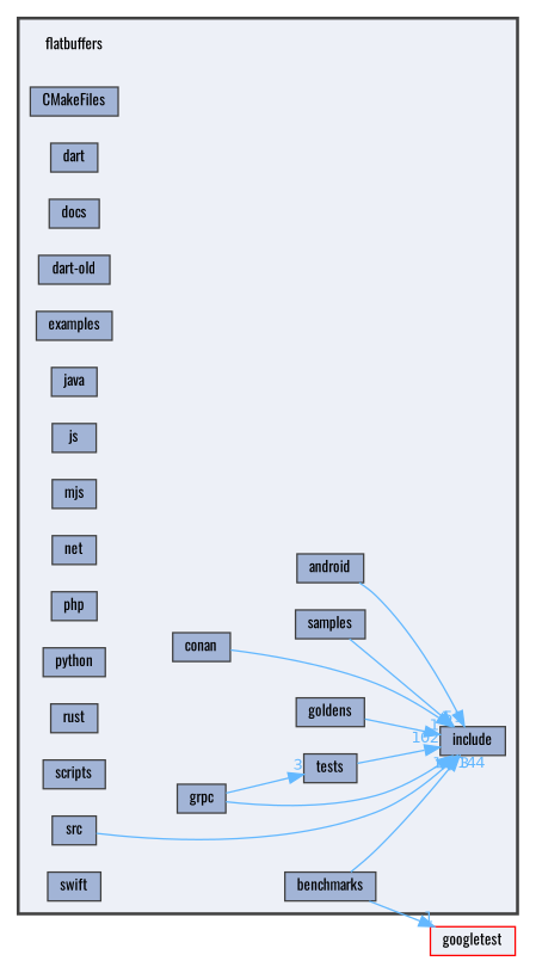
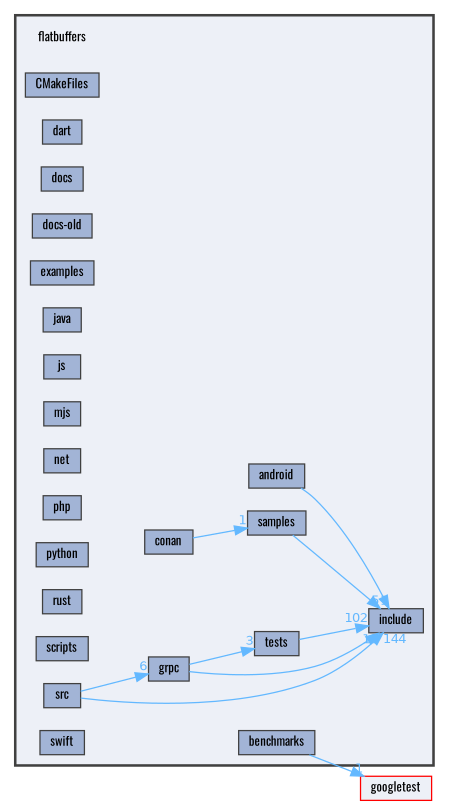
  digraph {
    compound=true
    fontname=Oswald
    rankdir=LR
    node [fontname=Oswald fontsize=10 shape=box color=grey25 fillcolor="#a2b4d6" style=filled]
    edge [color=steelblue1 fontcolor=steelblue1 fontname=Oswald fontsize=10 headlabel=1 labeldistance=1.5 labelfontname=Helvetica labelfontsize=10]
    n1 [height=0.2 label=flatbuffers shape=plaintext width=0.4 color="" fillcolor="" style=""]
    n2 [height=0.2 label=android width=0.4]
    n3 [height=0.2 label=benchmarks width=0.4]
    n4 [height=0.2 label=CMakeFiles width=0.4]
    n5 [height=0.2 label=conan width=0.4]
    n6 [height=0.2 label=dart width=0.4]
    n7 [height=0.2 label=docs width=0.4]
-   n8 [height=0.2 label="dart-old" width=0.4]
+   n8 [height=0.2 label="docs-old" width=0.4]
    n9 [height=0.2 label=examples width=0.4]
-   n10 [height=0.2 label=goldens width=0.4]
    n11 [height=0.2 label=grpc width=0.4]
    n12 [height=0.2 label=include width=0.4]
    n13 [height=0.2 label=java width=0.4]
    n14 [height=0.2 label=js width=0.4]
    n15 [height=0.2 label=mjs width=0.4]
    n16 [height=0.2 label=net width=0.4]
    n17 [height=0.2 label=php width=0.4]
    n18 [height=0.2 label=python width=0.4]
    n19 [height=0.2 label=rust width=0.4]
    n20 [height=0.2 label=samples width=0.4]
    n21 [height=0.2 label=scripts width=0.4]
    n22 [height=0.2 label=src width=0.4]
    n23 [height=0.2 label=swift width=0.4]
    n24 [height=0.2 label=tests width=0.4]
    n25 [color=red fillcolor="#edf0f7" height=0.2 label=googletest width=0.4]
    subgraph cluster_1 {
      bgcolor="#edf0f7"
      fontsize=10
      pencolor=grey25
      style="filled,bold"
      n1
      n2
      n3
      n4
      n5
      n6
      n7
      n8
      n9
-     n10
      n11
      n12
      n13
      n14
      n15
      n16
      n17
      n18
      n19
      n20
      n21
      n22
      n23
      n24
    }
    n2 -> n12
-   n3 -> n12 [headlabel=3]
    n3 -> n25
-   n5 -> n12
-   n10 -> n12
+   n5 -> n20
    n11 -> n12 [headlabel=12]
    n11 -> n24 [headlabel=3]
    n20 -> n12 [headlabel=5]
+   n22 -> n11 [headlabel=6]
    n22 -> n12 [headlabel=144]
    n24 -> n12 [headlabel=102]
  }
